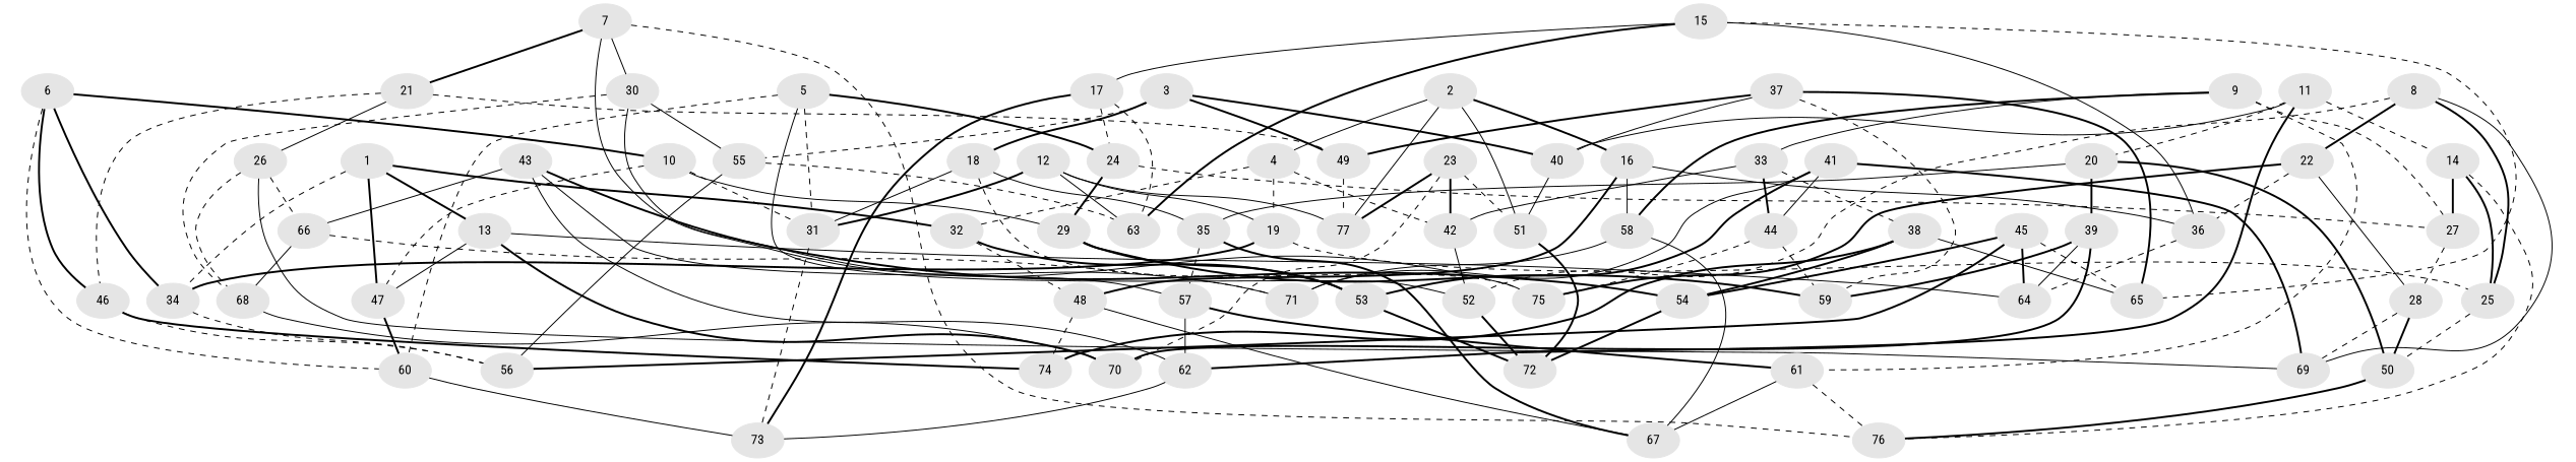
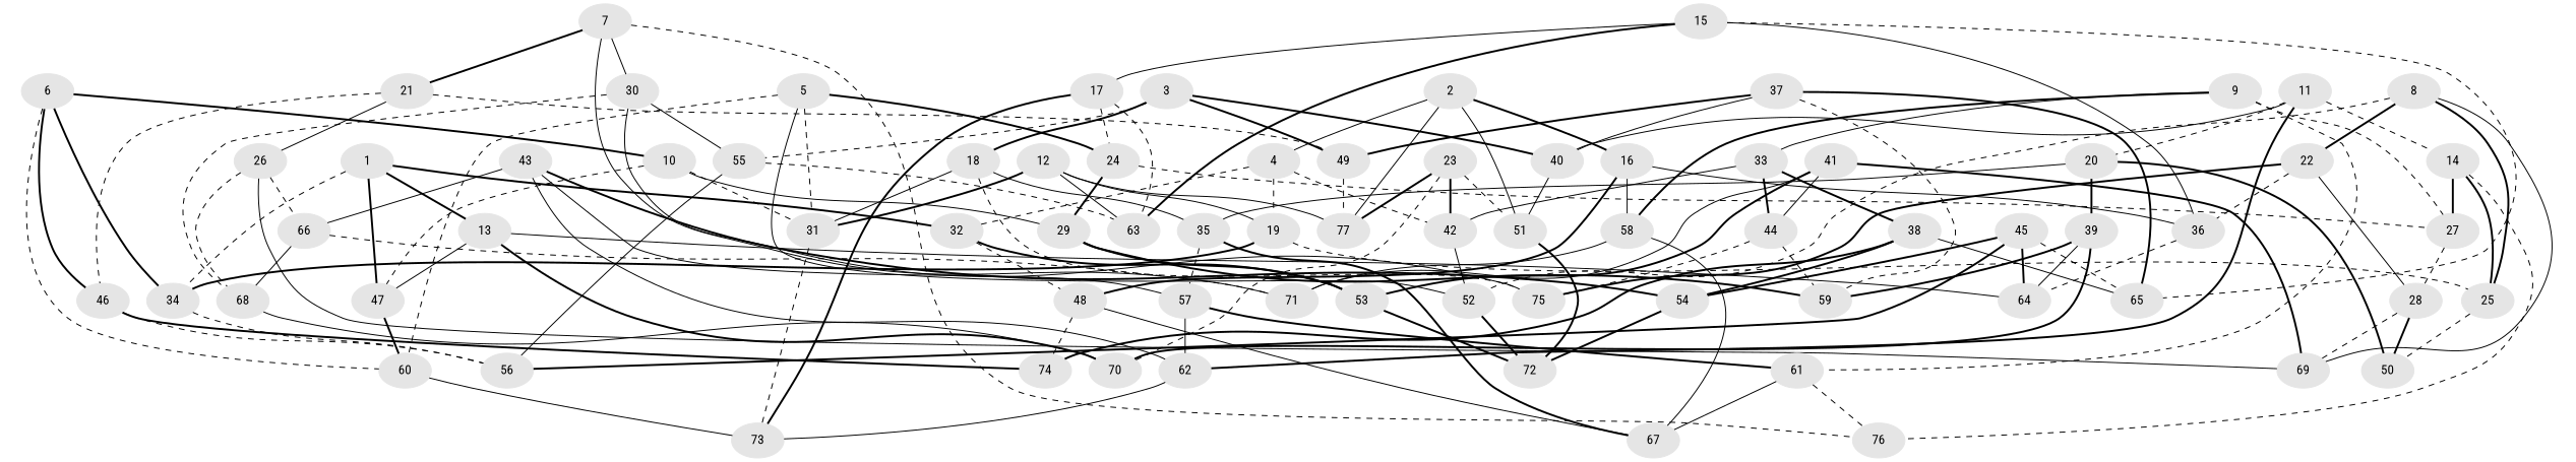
  graph {
    fontname="Roboto Condensed"
    node [color=gray90 fontname="Roboto Condensed" style=filled]
    edge [fontname="Roboto Condensed" style=bold]
    1
    13
    32
    34
    47
    64
    70
    48
    53
    56
    60
    2
    4
    16
    51
    77
    19
    42
    58
    36
    72
    3
    18
    40
    49
    55
    31
    35
    75
    63
    25
    52
    5
    24
    27
    29
    73
    6
    10
    46
    74
    7
    21
    30
    71
    76
    26
    68
    8
    22
    69
    28
    50
    9
    33
    61
    38
    44
    67
    59
    11
    14
    20
    62
    39
    12
    15
    17
    65
    57
    66
    23
    54
    37
    41
    43
    45
    1 -- 13
    1 -- 32
    1 -- 34 [style=dashed]
    1 -- 47
    13 -- 47 [style=solid]
    13 -- 64 [style=solid]
    13 -- 70
    32 -- 48 [style=dashed]
    32 -- 53
    34 -- 56 [style=dashed]
    47 -- 60
    48 -- 74 [style=dashed]
    48 -- 67 [style=solid]
    53 -- 72
    60 -- 73 [style=solid]
    2 -- 4 [style=solid]
    2 -- 16
    2 -- 51 [style=solid]
    2 -- 77 [style=solid]
    4 -- 32 [style=dashed]
    4 -- 19 [style=dashed]
    4 -- 42 [style=dashed]
    16 -- 48
    16 -- 58 [style=solid]
    16 -- 36 [style=solid]
    51 -- 72
    19 -- 34
    19 -- 25 [style=dashed]
    42 -- 52 [style=solid]
    58 -- 71 [style=solid]
    58 -- 67 [style=solid]
    36 -- 64 [style=dashed]
    3 -- 18
    3 -- 40
    3 -- 49
    3 -- 55 [style=dashed]
    18 -- 31 [style=solid]
    18 -- 35 [style=solid]
    18 -- 75 [style=dashed]
    40 -- 51 [style=solid]
    49 -- 77 [style=dashed]
    55 -- 56 [style=solid]
    55 -- 63 [style=dashed]
    31 -- 73 [style=dashed]
    35 -- 67
    35 -- 57 [style=dashed]
    25 -- 50 [style=dashed]
    52 -- 72
    5 -- 60 [style=dashed]
    5 -- 31 [style=dashed]
    5 -- 52 [style=solid]
    5 -- 24
    24 -- 27 [style=dashed]
    24 -- 29
    27 -- 28 [style=dashed]
    29 -- 53
    29 -- 59
    6 -- 34
    6 -- 60 [style=dashed]
    6 -- 10
    6 -- 46
    10 -- 47 [style=dashed]
    10 -- 31 [style=dashed]
    10 -- 29 [style=solid]
    46 -- 56 [style=dashed]
    46 -- 74
    7 -- 21
    7 -- 30 [style=solid]
    7 -- 71 [style=solid]
    7 -- 76 [style=dashed]
    21 -- 49 [style=dashed]
    21 -- 46 [style=dashed]
    21 -- 26 [style=solid]
    30 -- 55 [style=solid]
    30 -- 75 [style=solid]
    30 -- 68 [style=dashed]
    26 -- 68 [style=dashed]
    26 -- 69 [style=solid]
    26 -- 66 [style=dashed]
    68 -- 70 [style=solid]
    8 -- 25
    8 -- 52 [style=dashed]
    8 -- 22
    8 -- 69 [style=solid]
    22 -- 36 [style=dashed]
    22 -- 75
    22 -- 28 [style=solid]
    28 -- 69 [style=dashed]
    28 -- 50
-   50 -- 76
    9 -- 58
    9 -- 27 [style=dashed]
    9 -- 33 [style=solid]
    9 -- 61 [style=dashed]
    33 -- 42 [style=solid]
-   33 -- 38 [style=dashed]
+   33 -- 38
    33 -- 44
    61 -- 76 [style=dashed]
    61 -- 67 [style=solid]
    38 -- 74
    38 -- 65 [style=solid]
    38 -- 54
    44 -- 75 [style=dashed]
    44 -- 59 [style=dashed]
    11 -- 40 [style=solid]
    11 -- 14 [style=dashed]
    11 -- 20 [style=dashed]
    11 -- 62
    14 -- 25
    14 -- 27
    14 -- 76 [style=dashed]
    20 -- 35 [style=solid]
    20 -- 50
    20 -- 39
    62 -- 73 [style=solid]
    39 -- 64 [style=solid]
    39 -- 70
    39 -- 59
    12 -- 77 [style=solid]
    12 -- 19 [style=solid]
    12 -- 31
    12 -- 63 [style=solid]
    15 -- 36 [style=solid]
    15 -- 63
    15 -- 17 [style=solid]
    15 -- 65 [style=dashed]
    17 -- 63 [style=dashed]
    17 -- 24 [style=dashed]
    17 -- 73
    57 -- 61
    57 -- 62 [style=solid]
    66 -- 71 [style=dashed]
    66 -- 68 [style=solid]
    23 -- 70 [style=dashed]
    23 -- 51 [style=dashed]
    23 -- 77
    23 -- 42
    54 -- 72
    37 -- 40 [style=solid]
    37 -- 49
    37 -- 59 [style=dashed]
    37 -- 65
    41 -- 53
    41 -- 71 [style=solid]
    41 -- 69
    41 -- 44 [style=solid]
    43 -- 62 [style=solid]
    43 -- 57 [style=solid]
    43 -- 66 [style=solid]
    43 -- 54
    45 -- 64
    45 -- 56
    45 -- 65 [style=dashed]
    45 -- 54
  }
